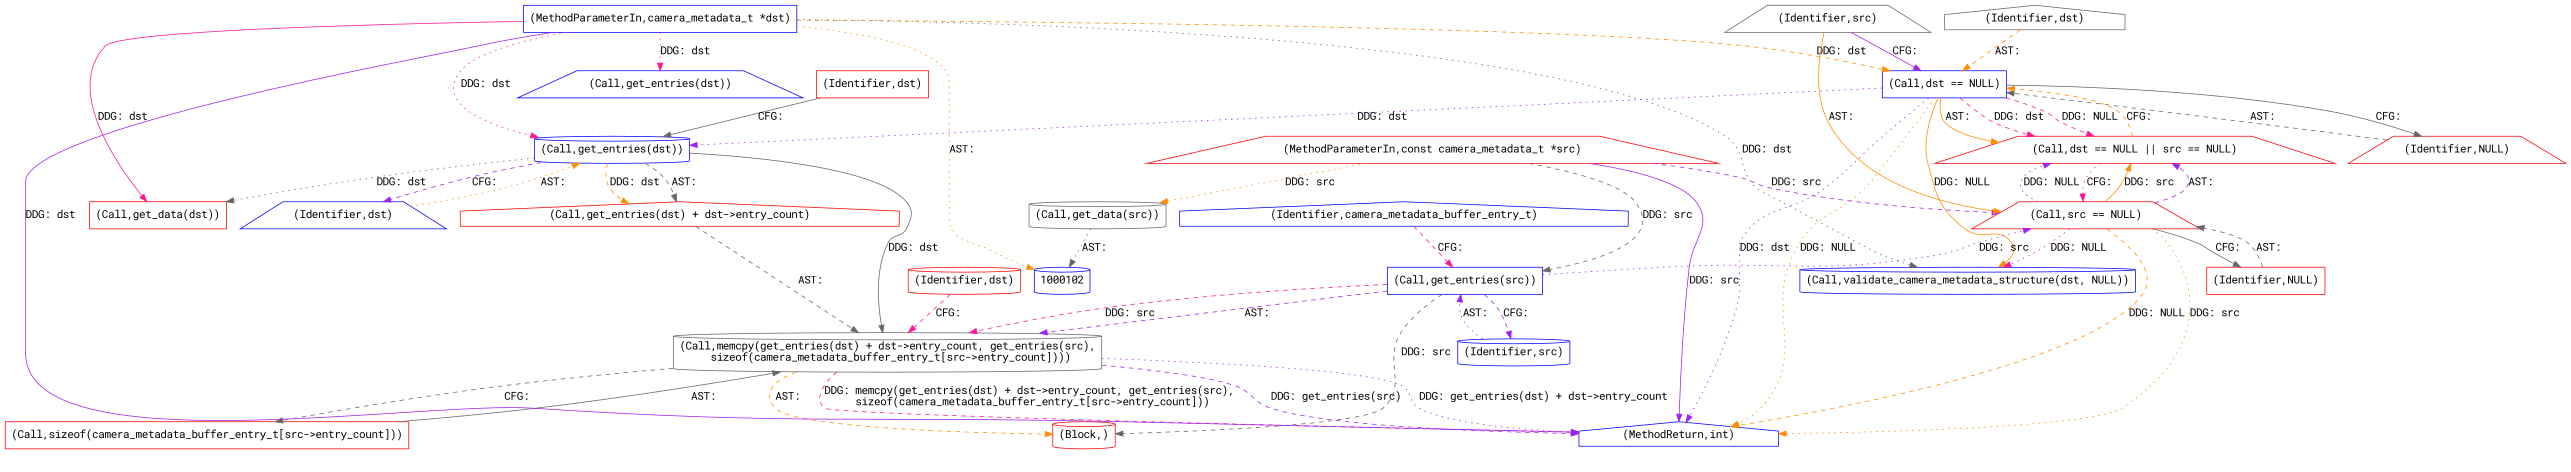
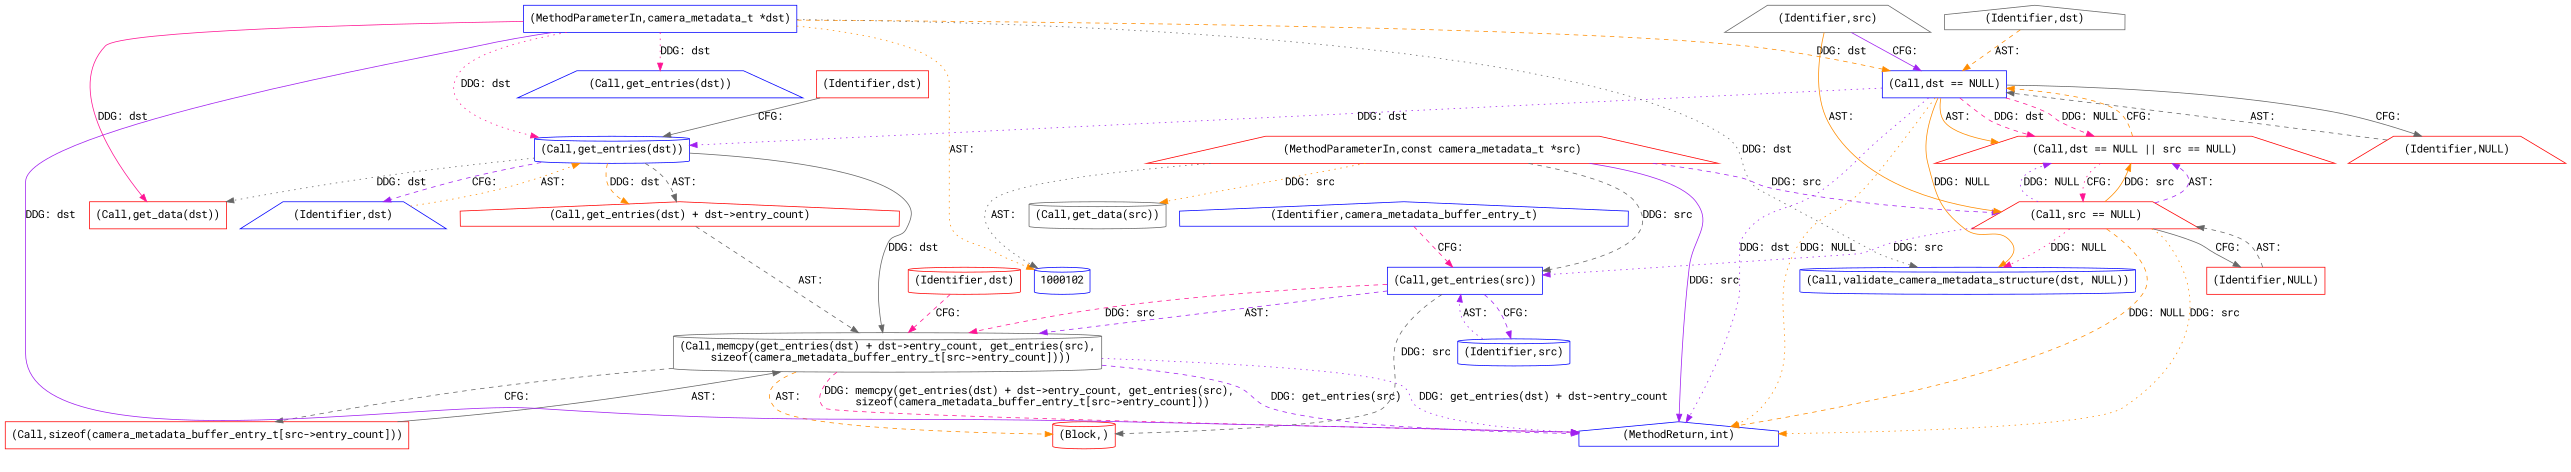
  digraph {
    fontname="Roboto Mono"
    node [color=blue fontname="Roboto Mono" shape=cylinder]
    edge [color=purple fontname="Roboto Mono" style=dashed]
    n1 [color=gray40 label="(Call,memcpy(get_entries(dst) + dst->entry_count, get_entries(src),\n sizeof(camera_metadata_buffer_entry_t[src->entry_count])))"]
    n2 [label="(MethodReturn,int)" shape=house]
    n3 [color=red label="(Block,)"]
    n4 [color=red label="(Call,sizeof(camera_metadata_buffer_entry_t[src->entry_count]))" shape=box]
    n5 [label="(Call,get_entries(dst))"]
    n6 [label="(Identifier,dst)" shape=trapezium]
    n7 [color=red label="(Call,get_data(dst))" shape=box]
    n8 [color=red label="(Call,get_entries(dst) + dst->entry_count)" shape=house]
    n9 [label="(Call,dst == NULL)" shape=box]
    n10 [label="(Call,validate_camera_metadata_structure(dst, NULL))"]
    n11 [color=red label="(Identifier,NULL)" shape=trapezium]
    n12 [color=red label="(Call,dst == NULL || src == NULL)" shape=trapezium]
    n13 [color=red label="(Call,src == NULL)" shape=trapezium]
    n14 [label="(Call,get_entries(src))" shape=box]
    n15 [color=red label="(Identifier,NULL)" shape=box]
    n16 [label="(MethodParameterIn,camera_metadata_t *dst)" shape=box]
    n17 [label="(Call,get_entries(dst))" shape=trapezium]
    1000102
    n19 [label="(Identifier,src)"]
    n20 [color=gray40 label="(Call,get_data(src))"]
    n21 [color=red label="(MethodParameterIn,const camera_metadata_t *src)" shape=trapezium]
    n22 [color=red label="(Identifier,dst)" shape=box]
    n23 [color=gray40 label="(Identifier,dst)" shape=house]
    n24 [color=red label="(Identifier,dst)"]
    n25 [label="(Identifier,camera_metadata_buffer_entry_t)" shape=house]
    n26 [color=gray40 label="(Identifier,src)" shape=trapezium]
    n1 -> n2 [color=deeppink label="DDG: memcpy(get_entries(dst) + dst->entry_count, get_entries(src),\n sizeof(camera_metadata_buffer_entry_t[src->entry_count]))"]
    n1 -> n2 [label="DDG: get_entries(src)"]
    n1 -> n2 [label="DDG: get_entries(dst) + dst->entry_count" style=dotted]
    n1 -> n3 [color=darkorange label="AST: "]
    n1 -> n4 [color=gray40 label="CFG: "]
    n4 -> n1 [color=gray40 label="AST: " style=solid]
    n5 -> n1 [color=gray40 label="DDG: dst" style=solid]
    n5 -> n6 [label="CFG: "]
    n5 -> n7 [color=gray40 label="DDG: dst" style=dotted]
    n5 -> n8 [color=gray40 label="AST: "]
    n5 -> n8 [color=darkorange label="DDG: dst"]
    n6 -> n5 [color=darkorange label="AST: " style=dotted]
    n8 -> n1 [color=gray40 label="AST: "]
    n9 -> n2 [color=darkorange label="DDG: NULL" style=dotted]
    n9 -> n2 [label="DDG: dst" style=dotted]
    n9 -> n5 [label="DDG: dst" style=dotted]
    n9 -> n10 [color=darkorange label="DDG: NULL" style=solid]
    n9 -> n11 [color=gray40 label="CFG: " style=solid]
    n9 -> n12 [color=darkorange label="AST: " style=solid]
    n9 -> n12 [color=deeppink label="DDG: dst"]
    n9 -> n12 [color=deeppink label="DDG: NULL"]
    n11 -> n9 [color=gray40 label="AST: "]
    n12 -> n9 [color=darkorange label="CFG: "]
    n12 -> n13 [color=deeppink label="CFG: " style=dotted]
    n13 -> n2 [color=darkorange label="DDG: src" style=dotted]
    n13 -> n2 [color=darkorange label="DDG: NULL"]
    n13 -> n10 [color=deeppink label="DDG: NULL" style=dotted]
    n13 -> n12 [label="AST: "]
    n13 -> n12 [color=darkorange label="DDG: src" style=solid]
    n13 -> n12 [label="DDG: NULL" style=dotted]
-   n14 -> n13 [label="DDG: src" style=dotted]
+   n13 -> n14 [label="DDG: src" style=dotted]
    n13 -> n15 [color=gray40 label="CFG: " style=solid]
    n14 -> n1 [label="AST: "]
    n14 -> n1 [color=deeppink label="DDG: src"]
    n14 -> n3 [color=gray40 label="DDG: src"]
    n14 -> n19 [label="CFG: "]
    n15 -> n13 [color=gray40 label="AST: "]
    n16 -> n2 [label="DDG: dst" style=solid]
    n16 -> n5 [color=deeppink label="DDG: dst" style=dotted]
    n16 -> n7 [color=deeppink label="DDG: dst" style=solid]
    n16 -> n9 [color=darkorange label="DDG: dst"]
    n16 -> n10 [color=gray40 label="DDG: dst" style=dotted]
    n16 -> n17 [color=deeppink label="DDG: dst" style=dotted]
    n16 -> 1000102 [color=darkorange label="AST: " style=dotted]
    n19 -> n14 [label="AST: " style=dotted]
    n21 -> n2 [label="DDG: src" style=solid]
    n21 -> n13 [label="DDG: src"]
    n21 -> n14 [color=gray40 label="DDG: src"]
-   n20 -> 1000102 [color=gray40 label="AST: " style=dotted]
+   n21 -> 1000102 [color=gray40 label="AST: " style=dotted]
    n21 -> n20 [color=darkorange label="DDG: src" style=dotted]
    n22 -> n5 [color=gray40 label="CFG: " style=solid]
    n23 -> n9 [color=darkorange label="AST: "]
    n24 -> n1 [color=deeppink label="CFG: "]
    n25 -> n14 [color=deeppink label="CFG: "]
    n26 -> n9 [label="CFG: " style=solid]
    n26 -> n13 [color=darkorange label="AST: " style=solid]
  }
